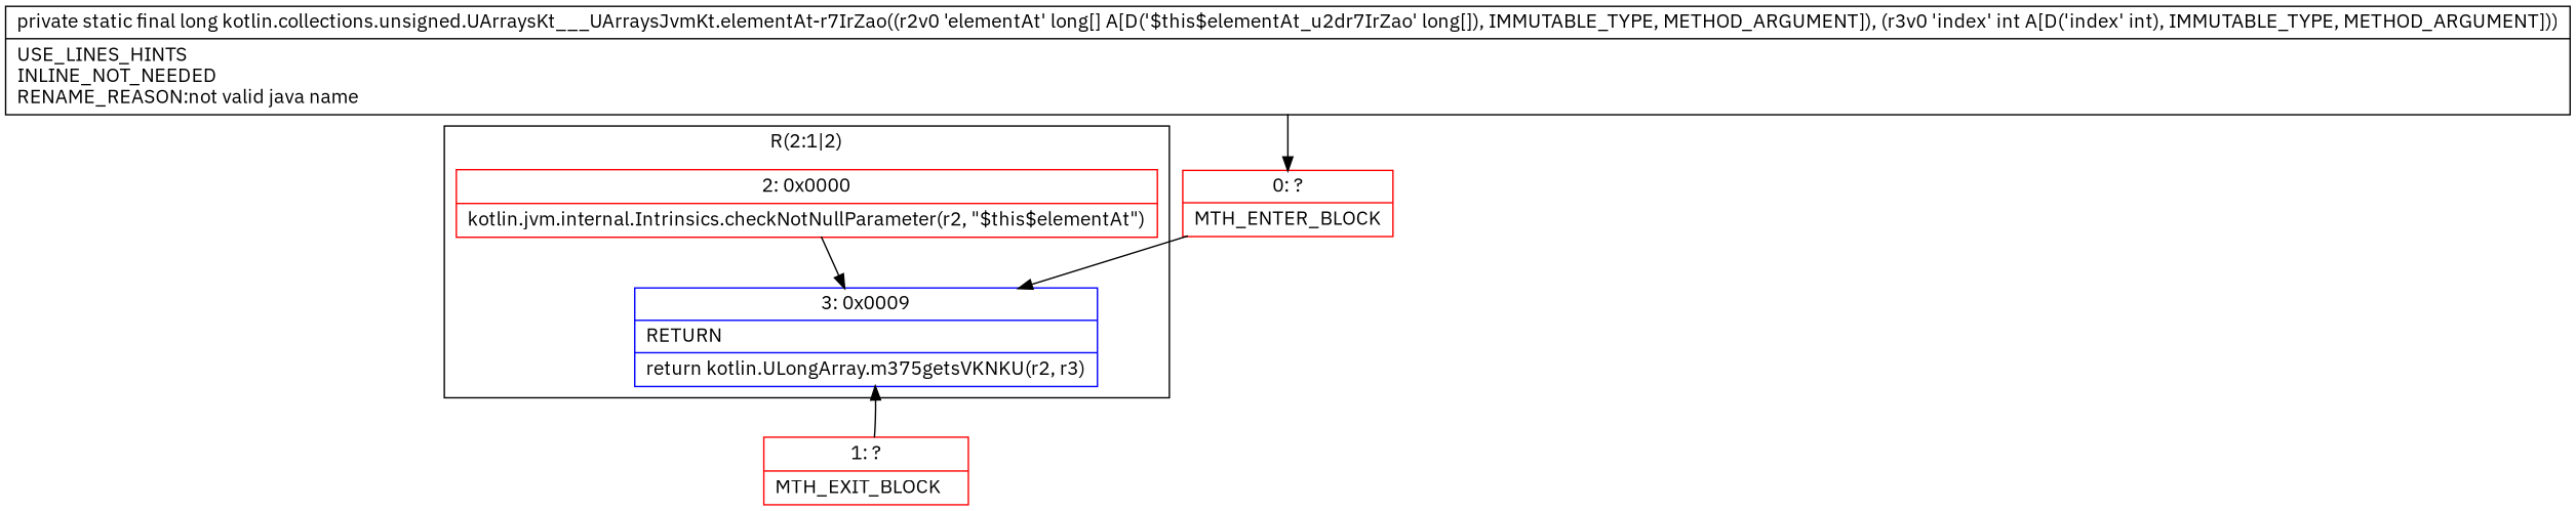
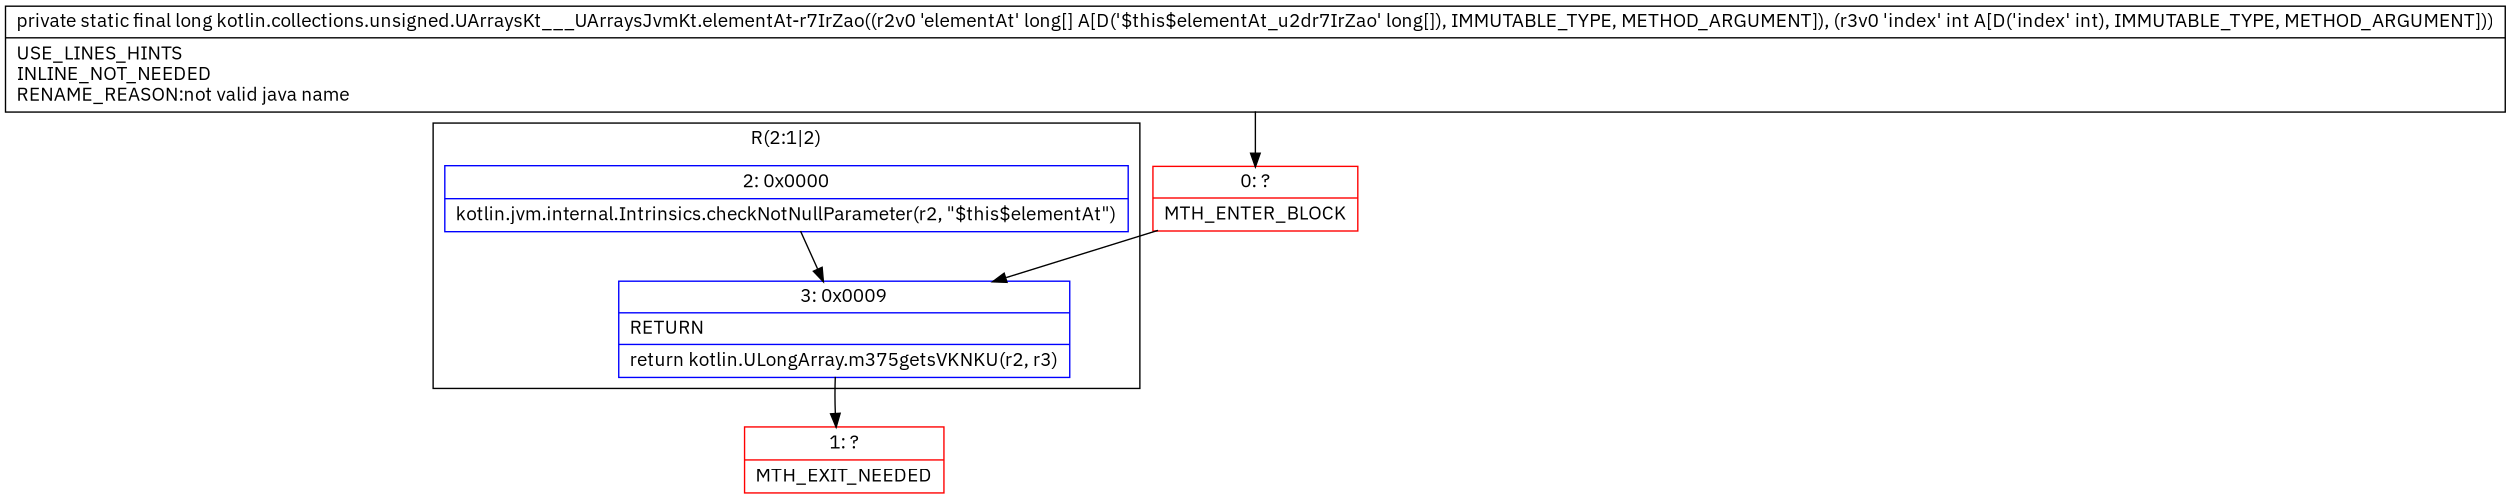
  digraph {
    fontname="IBM Plex Sans"
    node [color=blue fontname="IBM Plex Sans" shape=record]
    edge [fontname="IBM Plex Sans"]
-   n1 [color=red label="{2\:\ 0x0000|kotlin.jvm.internal.Intrinsics.checkNotNullParameter(r2, \"$this$elementAt\")\l}"]
+   n1 [label="{2\:\ 0x0000|kotlin.jvm.internal.Intrinsics.checkNotNullParameter(r2, \"$this$elementAt\")\l}"]
    n2 [label="{3\:\ 0x0009|RETURN\l|return kotlin.ULongArray.m375getsVKNKU(r2, r3)\l}"]
-   n3 [color=red label="{1\:\ ?|MTH_EXIT_BLOCK\l}"]
+   n3 [color=red label="{1\:\ ?|MTH_EXIT_NEEDED\l}"]
    n4 [color=red label="{0\:\ ?|MTH_ENTER_BLOCK\l}"]
    n5 [label="{private static final long kotlin.collections.unsigned.UArraysKt___UArraysJvmKt.elementAt\-r7IrZao((r2v0 'elementAt' long[] A[D('$this$elementAt_u2dr7IrZao' long[]), IMMUTABLE_TYPE, METHOD_ARGUMENT]), (r3v0 'index' int A[D('index' int), IMMUTABLE_TYPE, METHOD_ARGUMENT]))  | USE_LINES_HINTS\lINLINE_NOT_NEEDED\lRENAME_REASON:not valid java name\l}" color=""]
    subgraph cluster_1 {
      label="R(2:1|2)"
      n1
      n2
    }
    n1 -> n2
-   n3 -> n2
+   n2 -> n3
    n4 -> n2
    n5 -> n4
  }
